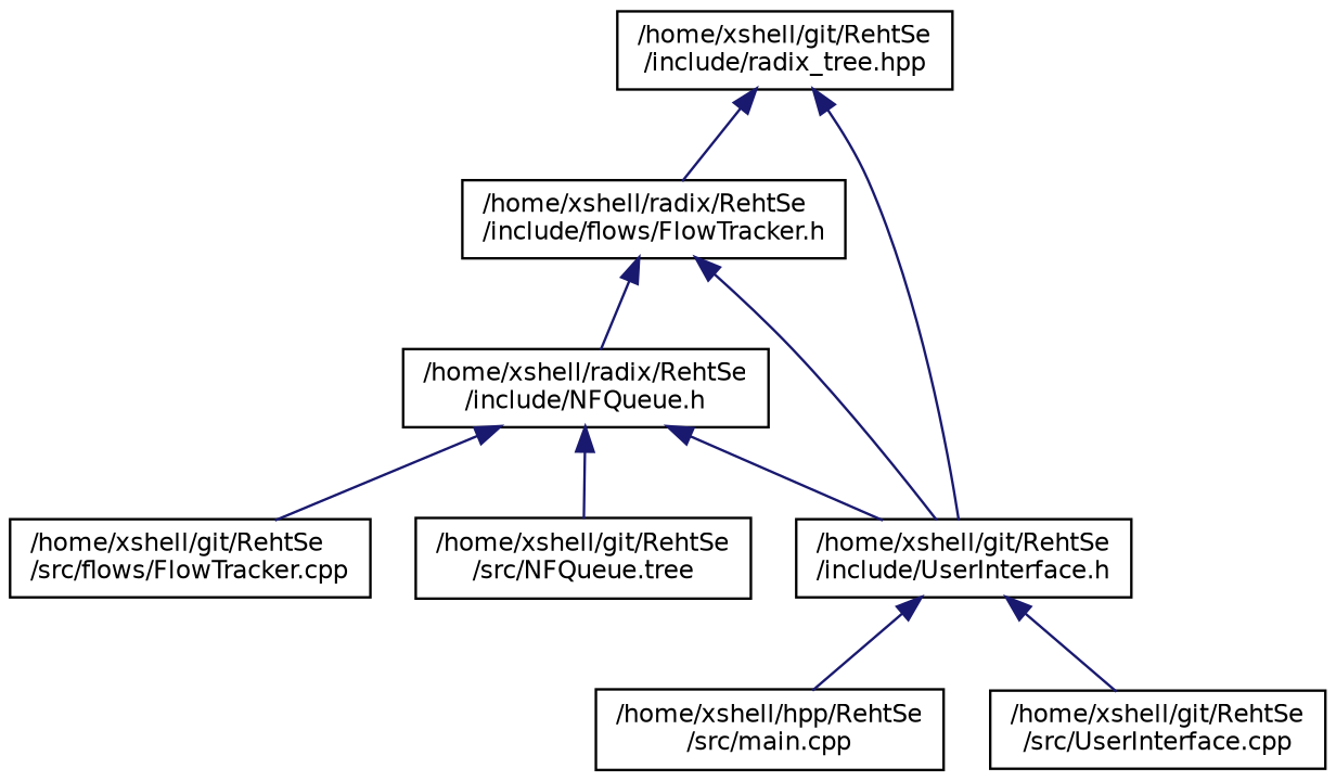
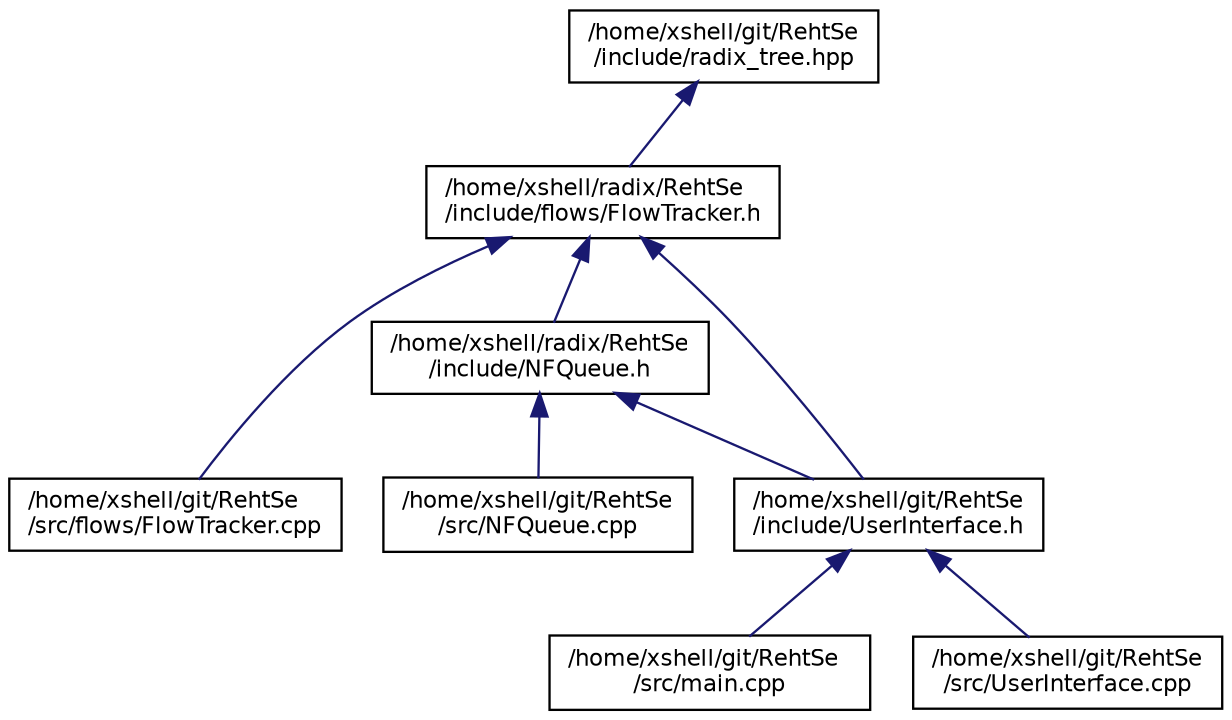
  digraph {
    node [color=black fillcolor=white fontname=Helvetica fontsize=10 shape=record style=filled]
    edge [color=midnightblue dir=back fontname=Helvetica fontsize=10 labelfontname=Helvetica labelfontsize=10 style=solid]
    n1 [height=0.2 label="/home/xshell/git/RehtSe\l/include/radix_tree.hpp" width=0.4]
    n2 [height=0.2 label="/home/xshell/radix/RehtSe\l/include/flows/FlowTracker.h" width=0.4]
    n3 [height=0.2 label="/home/xshell/git/RehtSe\l/include/UserInterface.h" width=0.4]
    n4 [height=0.2 label="/home/xshell/radix/RehtSe\l/include/NFQueue.h" width=0.4]
    n5 [height=0.2 label="/home/xshell/git/RehtSe\l/src/flows/FlowTracker.cpp" width=0.4]
-   n6 [height=0.2 label="/home/xshell/hpp/RehtSe\l/src/main.cpp" width=0.4]
+   n6 [height=0.2 label="/home/xshell/git/RehtSe\l/src/main.cpp" width=0.4]
    n7 [height=0.2 label="/home/xshell/git/RehtSe\l/src/UserInterface.cpp" width=0.4]
-   n8 [height=0.2 label="/home/xshell/git/RehtSe\l/src/NFQueue.tree" width=0.4]
+   n8 [height=0.2 label="/home/xshell/git/RehtSe\l/src/NFQueue.cpp" width=0.4]
    n1 -> n2
-   n1 -> n3
    n2 -> n3
    n2 -> n4
-   n4 -> n5
+   n2 -> n5
    n3 -> n6
    n3 -> n7
    n4 -> n3
    n4 -> n8
  }
